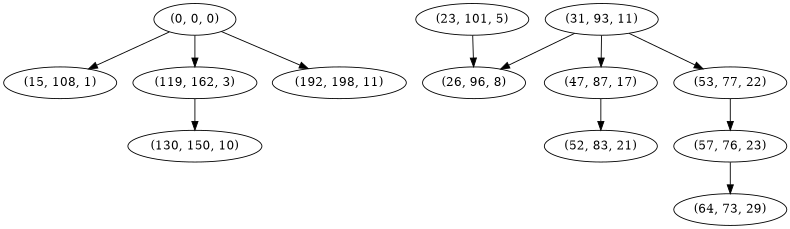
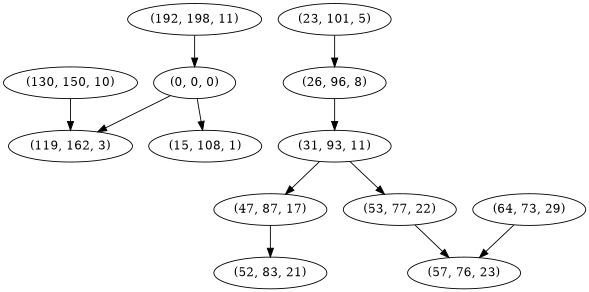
  digraph {
    "(0, 0, 0)"
    "(15, 108, 1)"
    "(119, 162, 3)"
    "(192, 198, 11)"
    "(130, 150, 10)"
    "(23, 101, 5)"
    "(26, 96, 8)"
    "(31, 93, 11)"
    "(47, 87, 17)"
    "(53, 77, 22)"
    "(52, 83, 21)"
    "(57, 76, 23)"
    n13 [label="(64, 73, 29)"]
    "(0, 0, 0)" -> "(15, 108, 1)"
    "(0, 0, 0)" -> "(119, 162, 3)"
-   "(0, 0, 0)" -> "(192, 198, 11)"
-   "(119, 162, 3)" -> "(130, 150, 10)"
+   "(192, 198, 11)" -> "(0, 0, 0)"
+   "(130, 150, 10)" -> "(119, 162, 3)"
    "(23, 101, 5)" -> "(26, 96, 8)"
-   "(31, 93, 11)" -> "(26, 96, 8)"
+   "(26, 96, 8)" -> "(31, 93, 11)"
    "(31, 93, 11)" -> "(47, 87, 17)"
    "(31, 93, 11)" -> "(53, 77, 22)"
    "(47, 87, 17)" -> "(52, 83, 21)"
    "(53, 77, 22)" -> "(57, 76, 23)"
-   "(57, 76, 23)" -> n13
+   n13 -> "(57, 76, 23)"
  }
